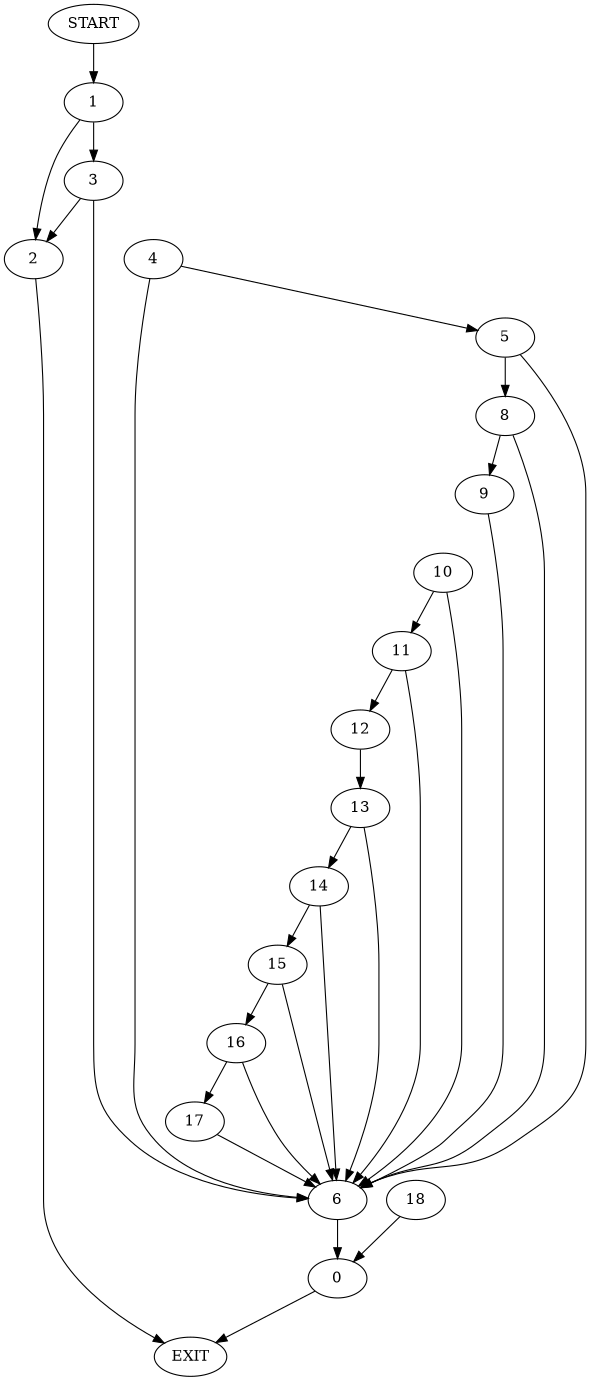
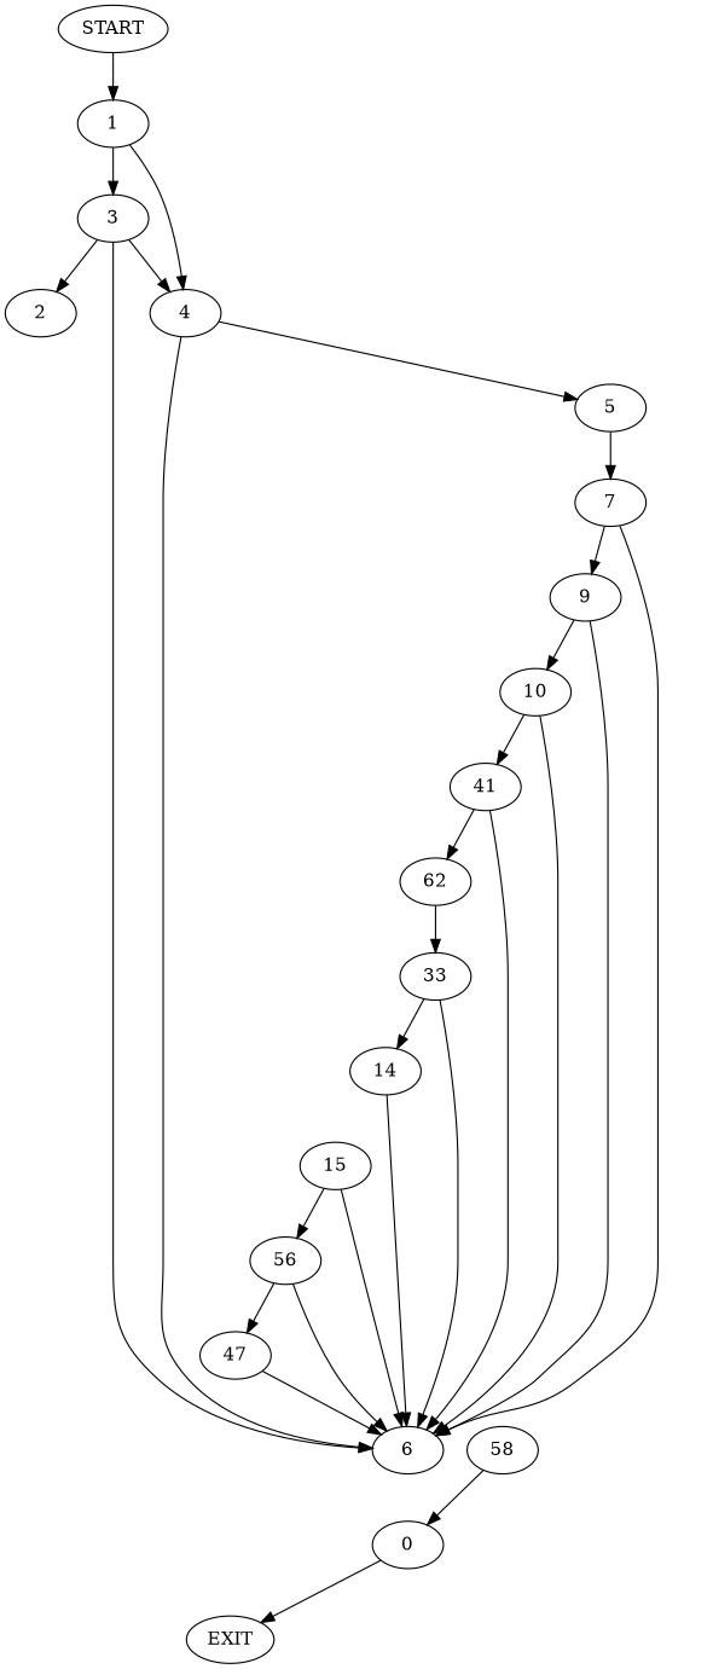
  digraph {
    n1 [label=START]
    1
    2
    3
    n5 [label=EXIT]
    4
    6
    5
-   8
+   8 [label=7]
    n10 [label=0]
    9
    10
-   11
-   12
-   13
+   11 [label=41]
+   12 [label=62]
+   13 [label=33]
    14
    15
-   16
-   17
-   18
+   16 [label=56]
+   17 [label=47]
+   18 [label=58]
    n1 -> 1
-   1 -> 2
+   1 -> 4
    1 -> 3
-   2 -> n5
    3 -> 2
+   3 -> 4
    3 -> 6
    4 -> 6
    4 -> 5
-   6 -> n10
-   5 -> 6
    5 -> 8
    8 -> 6
    8 -> 9
    n10 -> n5
    9 -> 6
+   9 -> 10
    10 -> 6
    10 -> 11
    11 -> 6
    11 -> 12
    12 -> 13
    13 -> 6
    13 -> 14
    14 -> 6
-   14 -> 15
    15 -> 6
    15 -> 16
    16 -> 6
    16 -> 17
    17 -> 6
    18 -> n10
  }
